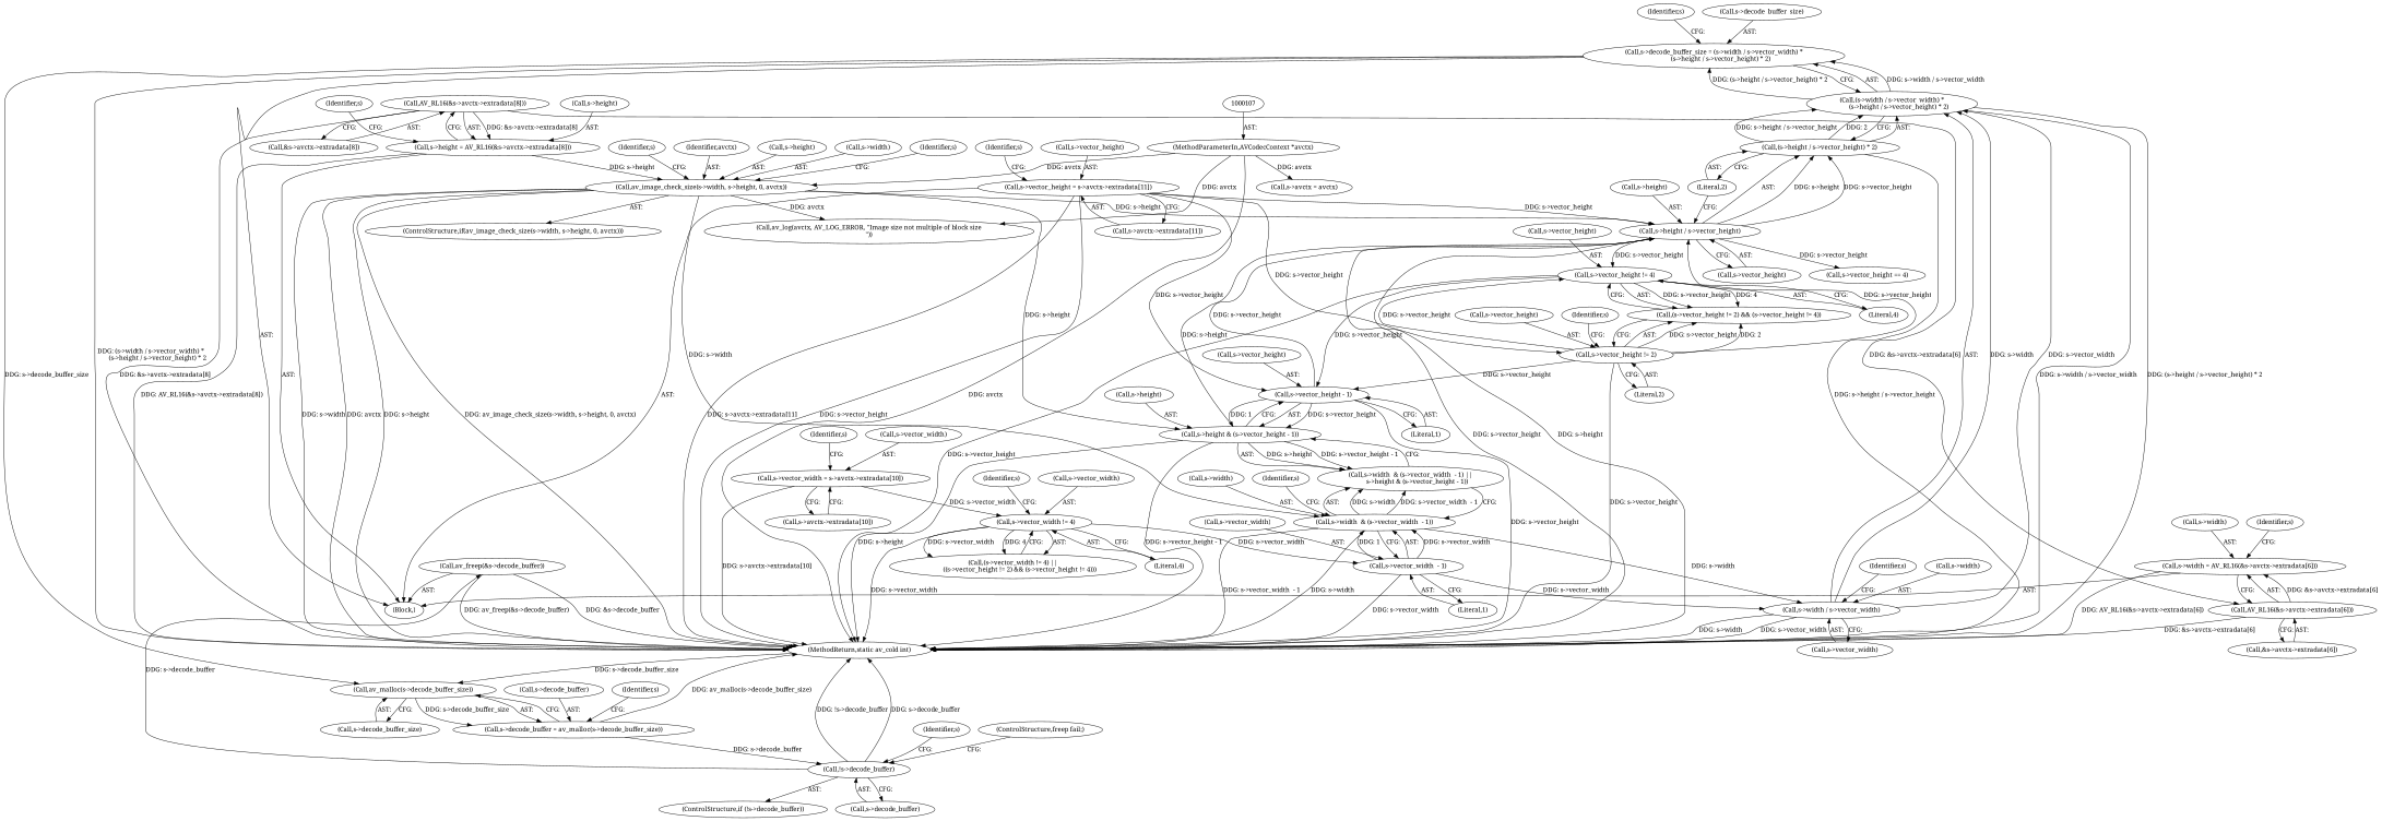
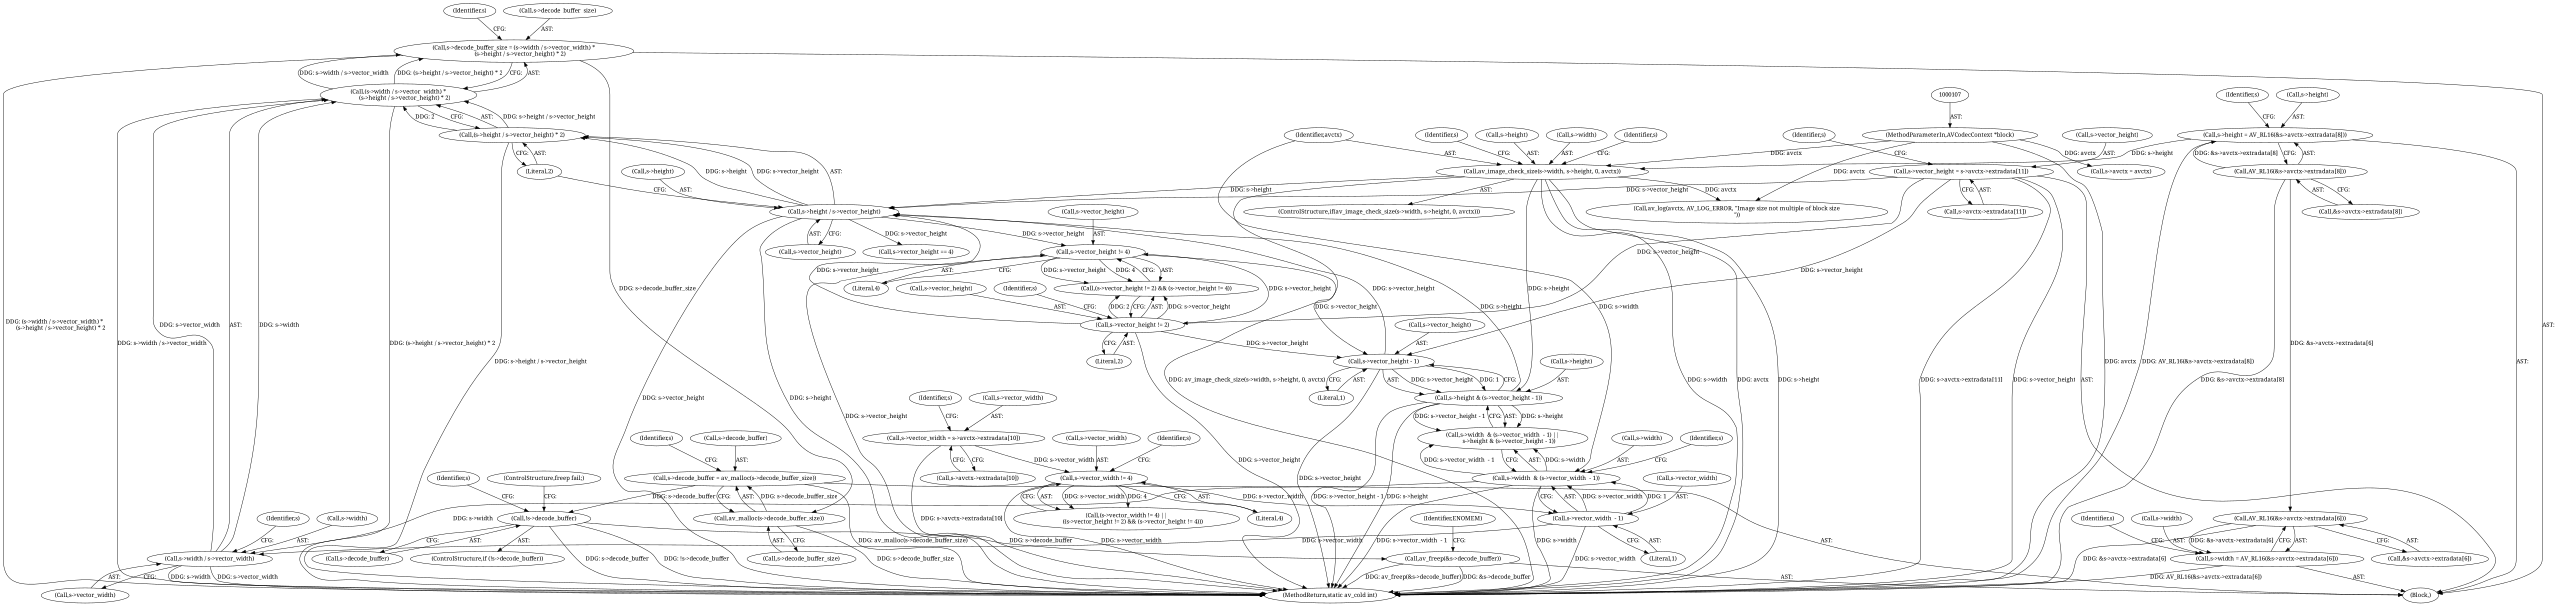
  digraph {
    fontname="Noto Serif"
    node [fontname="Noto Serif"]
    edge [fontname="Noto Serif"]
    n1 [label="(Call,av_freep(&s->decode_buffer))"]
    n2 [label="(MethodReturn,static av_cold int)"]
    n3 [label="(Block,)"]
    n4 [label="(Call,!s->decode_buffer)"]
    n5 [label="(ControlStructure,if (!s->decode_buffer))"]
    n6 [label="(Call,s->decode_buffer)"]
    n7 [label="(Call,s->decode_buffer = av_malloc(s->decode_buffer_size))"]
    n8 [label="(Call,av_malloc(s->decode_buffer_size))"]
    n9 [label="(Call,s->decode_buffer_size)"]
    n10 [label="(Call,s->decode_buffer_size = (s->width / s->vector_width) *\n        (s->height / s->vector_height) * 2)"]
    n11 [label="(Call,(s->width / s->vector_width) *\n        (s->height / s->vector_height) * 2)"]
    n12 [label="(Call,(s->height / s->vector_height) * 2)"]
    n13 [label="(Literal,2)"]
    n14 [label="(Call,s->width / s->vector_width)"]
    n15 [label="(Call,s->vector_width)"]
    n16 [label="(Call,s->width  & (s->vector_width  - 1))"]
    n17 [label="(Call,s->vector_width  - 1)"]
    n18 [label="(Call,s->width  & (s->vector_width  - 1) ||\n        s->height & (s->vector_height - 1))"]
    n19 [label="(Literal,1)"]
    n20 [label="(Call,s->height & (s->vector_height - 1))"]
    n21 [label="(Call,av_image_check_size(s->width, s->height, 0, avctx))"]
    n22 [label="(Call,s->height / s->vector_height)"]
    n23 [label="(ControlStructure,if(av_image_check_size(s->width, s->height, 0, avctx)))"]
    n24 [label="(Call,av_log(avctx, AV_LOG_ERROR, \"Image size not multiple of block size\n\"))"]
    n25 [label="(Call,s->vector_height)"]
    n26 [label="(Call,s->vector_height == 4)"]
    n27 [label="(Call,s->vector_height != 4)"]
    n28 [label="(Call,s->vector_height - 1)"]
    n29 [label="(Identifier,avctx)"]
    n30 [label="(Call,s->width = AV_RL16(&s->avctx->extradata[6]))"]
    n31 [label="(Call,AV_RL16(&s->avctx->extradata[6]))"]
    n32 [label="(Call,&s->avctx->extradata[6])"]
    n33 [label="(Call,AV_RL16(&s->avctx->extradata[8]))"]
    n34 [label="(Call,s->height = AV_RL16(&s->avctx->extradata[8]))"]
    n35 [label="(Call,&s->avctx->extradata[8])"]
-   n36 [label="(MethodParameterIn,AVCodecContext *avctx)"]
+   n36 [label="(MethodParameterIn,AVCodecContext *block)"]
    n37 [label="(Call,s->avctx = avctx)"]
    1000107
    n39 [label="(Call,s->vector_width != 4)"]
    n40 [label="(Call,(s->vector_width != 4) ||\n        ((s->vector_height != 2) && (s->vector_height != 4)))"]
    n41 [label="(Literal,4)"]
    n42 [label="(Call,s->vector_width = s->avctx->extradata[10])"]
    n43 [label="(Call,s->avctx->extradata[10])"]
    n44 [label="(Literal,1)"]
    n45 [label="(Call,(s->vector_height != 2) && (s->vector_height != 4))"]
    n46 [label="(Literal,4)"]
    n47 [label="(Call,s->vector_height != 2)"]
    n48 [label="(Literal,2)"]
    n49 [label="(Call,s->vector_height = s->avctx->extradata[11])"]
    n50 [label="(Call,s->avctx->extradata[11])"]
    n51 [label="(Call,s->vector_height)"]
+   n52 [label="(Identifier,ENOMEM)"]
    n53 [label="(Call,s->height)"]
    n54 [label="(Call,s->vector_width)"]
    n55 [label="(Identifier,s)"]
    n56 [label="(Call,s->vector_height)"]
    n57 [label="(Call,s->height)"]
    n58 [label="(Identifier,s)"]
    n59 [label="(Identifier,s)"]
    n60 [label="(Identifier,s)"]
    n61 [label="(Identifier,s)"]
    n62 [label="(Call,s->width)"]
    n63 [label="(Identifier,s)"]
    n64 [label="(Call,s->vector_height)"]
    n65 [label="(Call,s->vector_width)"]
    n66 [label="(Call,s->width)"]
    n67 [label="(Call,s->width)"]
    n68 [label="(Call,s->decode_buffer_size)"]
    n69 [label="(Call,s->width)"]
    n70 [label="(Call,s->vector_width)"]
    n71 [label="(Call,s->decode_buffer)"]
    n72 [label="(Call,s->height)"]
    n73 [label="(Identifier,s)"]
    n74 [label="(Identifier,s)"]
    n75 [label="(ControlStructure,freep fail;)"]
    n76 [label="(Identifier,s)"]
    n77 [label="(Identifier,s)"]
    n78 [label="(Call,s->vector_height)"]
    n79 [label="(Identifier,s)"]
    n80 [label="(Call,s->height)"]
    n81 [label="(Identifier,s)"]
    n82 [label="(Identifier,s)"]
    n1 -> n2 [label="DDG: av_freep(&s->decode_buffer)"]
    n1 -> n2 [label="DDG: &s->decode_buffer"]
    n1 -> n3 [label="AST: "]
    n4 -> n1 [label="DDG: s->decode_buffer"]
    n4 -> n2 [label="DDG: s->decode_buffer"]
    n4 -> n2 [label="DDG: !s->decode_buffer"]
    n4 -> n5 [label="AST: "]
    n4 -> n6 [label="CFG: "]
    n6 -> n4 [label="AST: "]
    n7 -> n2 [label="DDG: av_malloc(s->decode_buffer_size)"]
+   n7 -> n3 [label="AST: "]
    n7 -> n4 [label="DDG: s->decode_buffer"]
    n7 -> n8 [label="CFG: "]
-   n2 -> n8 [label="DDG: s->decode_buffer_size"]
+   n8 -> n2 [label="DDG: s->decode_buffer_size"]
    n8 -> n7 [label="AST: "]
    n8 -> n7 [label="DDG: s->decode_buffer_size"]
    n8 -> n9 [label="CFG: "]
    n9 -> n8 [label="AST: "]
    n10 -> n2 [label="DDG: (s->width / s->vector_width) *\n        (s->height / s->vector_height) * 2"]
    n10 -> n3 [label="AST: "]
    n10 -> n8 [label="DDG: s->decode_buffer_size"]
    n10 -> n11 [label="CFG: "]
    n11 -> n2 [label="DDG: s->width / s->vector_width"]
    n11 -> n2 [label="DDG: (s->height / s->vector_height) * 2"]
    n11 -> n10 [label="AST: "]
    n11 -> n10 [label="DDG: s->width / s->vector_width"]
    n11 -> n10 [label="DDG: (s->height / s->vector_height) * 2"]
    n11 -> n12 [label="CFG: "]
    n12 -> n2 [label="DDG: s->height / s->vector_height"]
    n12 -> n11 [label="AST: "]
    n12 -> n11 [label="DDG: s->height / s->vector_height"]
    n12 -> n11 [label="DDG: 2"]
    n12 -> n13 [label="CFG: "]
    n13 -> n12 [label="AST: "]
    n13 -> n22 [label="CFG: "]
    n14 -> n2 [label="DDG: s->vector_width"]
    n14 -> n2 [label="DDG: s->width"]
    n14 -> n11 [label="AST: "]
    n14 -> n11 [label="DDG: s->width"]
    n14 -> n11 [label="DDG: s->vector_width"]
    n14 -> n15 [label="CFG: "]
    n15 -> n14 [label="AST: "]
    n16 -> n2 [label="DDG: s->vector_width  - 1"]
    n16 -> n2 [label="DDG: s->width"]
    n16 -> n14 [label="DDG: s->width"]
    n16 -> n17 [label="CFG: "]
    n16 -> n18 [label="AST: "]
    n16 -> n18 [label="DDG: s->width"]
    n16 -> n18 [label="DDG: s->vector_width  - 1"]
    n17 -> n2 [label="DDG: s->vector_width"]
    n17 -> n14 [label="DDG: s->vector_width"]
    n17 -> n16 [label="AST: "]
    n17 -> n16 [label="DDG: s->vector_width"]
    n17 -> n16 [label="DDG: 1"]
    n17 -> n19 [label="CFG: "]
    n18 -> n16 [label="CFG: "]
    n18 -> n20 [label="CFG: "]
    n19 -> n17 [label="AST: "]
    n20 -> n2 [label="DDG: s->vector_height - 1"]
    n20 -> n2 [label="DDG: s->height"]
    n20 -> n18 [label="AST: "]
    n20 -> n18 [label="DDG: s->height"]
    n20 -> n18 [label="DDG: s->vector_height - 1"]
    n20 -> n22 [label="DDG: s->height"]
    n20 -> n28 [label="CFG: "]
    n21 -> n2 [label="DDG: av_image_check_size(s->width, s->height, 0, avctx)"]
    n21 -> n2 [label="DDG: s->width"]
    n21 -> n2 [label="DDG: avctx"]
    n21 -> n2 [label="DDG: s->height"]
-   n21 -> n16 [label="DDG: s->width"]
+   n29 -> n16 [label="DDG: s->width"]
    n21 -> n20 [label="DDG: s->height"]
    n21 -> n22 [label="DDG: s->height"]
    n21 -> n23 [label="AST: "]
    n21 -> n24 [label="DDG: avctx"]
    n22 -> n2 [label="DDG: s->vector_height"]
    n22 -> n2 [label="DDG: s->height"]
    n22 -> n12 [label="AST: "]
    n22 -> n12 [label="DDG: s->height"]
    n22 -> n12 [label="DDG: s->vector_height"]
    n22 -> n25 [label="CFG: "]
    n22 -> n26 [label="DDG: s->vector_height"]
    n22 -> n27 [label="DDG: s->vector_height"]
    n25 -> n22 [label="AST: "]
    n27 -> n2 [label="DDG: s->vector_height"]
    n27 -> n28 [label="DDG: s->vector_height"]
    n27 -> n45 [label="AST: "]
    n27 -> n45 [label="DDG: s->vector_height"]
    n27 -> n45 [label="DDG: 4"]
    n27 -> n46 [label="CFG: "]
    n28 -> n2 [label="DDG: s->vector_height"]
    n28 -> n20 [label="AST: "]
    n28 -> n20 [label="DDG: s->vector_height"]
    n28 -> n20 [label="DDG: 1"]
    n28 -> n22 [label="DDG: s->vector_height"]
    n28 -> n44 [label="CFG: "]
    n29 -> n21 [label="AST: "]
    n30 -> n2 [label="DDG: AV_RL16(&s->avctx->extradata[6])"]
    n30 -> n3 [label="AST: "]
    n30 -> n31 [label="CFG: "]
    n31 -> n2 [label="DDG: &s->avctx->extradata[6]"]
    n31 -> n30 [label="AST: "]
    n31 -> n30 [label="DDG: &s->avctx->extradata[6]"]
    n31 -> n32 [label="CFG: "]
    n32 -> n31 [label="AST: "]
    n33 -> n2 [label="DDG: &s->avctx->extradata[8]"]
    n33 -> n31 [label="DDG: &s->avctx->extradata[6]"]
    n33 -> n34 [label="AST: "]
    n33 -> n34 [label="DDG: &s->avctx->extradata[8]"]
    n33 -> n35 [label="CFG: "]
    n34 -> n2 [label="DDG: AV_RL16(&s->avctx->extradata[8])"]
    n34 -> n3 [label="AST: "]
    n34 -> n21 [label="DDG: s->height"]
    n34 -> n33 [label="CFG: "]
    n35 -> n33 [label="AST: "]
    n36 -> n2 [label="DDG: avctx"]
    n36 -> n21 [label="DDG: avctx"]
    n36 -> n24 [label="DDG: avctx"]
    n36 -> n37 [label="DDG: avctx"]
    1000107 -> n36 [label="AST: "]
    n39 -> n2 [label="DDG: s->vector_width"]
    n39 -> n17 [label="DDG: s->vector_width"]
    n39 -> n40 [label="AST: "]
    n39 -> n40 [label="DDG: s->vector_width"]
    n39 -> n40 [label="DDG: 4"]
    n39 -> n41 [label="CFG: "]
    n40 -> n39 [label="CFG: "]
    n41 -> n39 [label="AST: "]
    n42 -> n2 [label="DDG: s->avctx->extradata[10]"]
    n42 -> n39 [label="DDG: s->vector_width"]
    n42 -> n43 [label="CFG: "]
    n43 -> n42 [label="CFG: "]
    n44 -> n28 [label="AST: "]
    n45 -> n27 [label="CFG: "]
    n45 -> n47 [label="CFG: "]
    n46 -> n27 [label="AST: "]
    n47 -> n2 [label="DDG: s->vector_height"]
    n47 -> n22 [label="DDG: s->vector_height"]
    n47 -> n27 [label="DDG: s->vector_height"]
    n47 -> n28 [label="DDG: s->vector_height"]
    n47 -> n45 [label="AST: "]
    n47 -> n45 [label="DDG: s->vector_height"]
    n47 -> n45 [label="DDG: 2"]
    n47 -> n48 [label="CFG: "]
    n48 -> n47 [label="AST: "]
    n49 -> n2 [label="DDG: s->avctx->extradata[11]"]
    n49 -> n2 [label="DDG: s->vector_height"]
    n49 -> n3 [label="AST: "]
    n49 -> n22 [label="DDG: s->vector_height"]
    n49 -> n28 [label="DDG: s->vector_height"]
    n49 -> n47 [label="DDG: s->vector_height"]
    n49 -> n50 [label="CFG: "]
    n50 -> n49 [label="AST: "]
    n51 -> n49 [label="AST: "]
+   n52 -> n1 [label="CFG: "]
    n53 -> n21 [label="AST: "]
    n54 -> n17 [label="AST: "]
    n55 -> n16 [label="CFG: "]
    n56 -> n47 [label="AST: "]
    n57 -> n22 [label="AST: "]
    n58 -> n10 [label="CFG: "]
    n59 -> n4 [label="CFG: "]
    n60 -> n14 [label="CFG: "]
    n61 -> n30 [label="CFG: "]
    n62 -> n16 [label="AST: "]
    n63 -> n47 [label="CFG: "]
    n64 -> n27 [label="AST: "]
    n65 -> n42 [label="AST: "]
    n66 -> n21 [label="AST: "]
    n67 -> n14 [label="AST: "]
    n68 -> n10 [label="AST: "]
    n69 -> n30 [label="AST: "]
    n70 -> n39 [label="AST: "]
    n71 -> n7 [label="AST: "]
    n72 -> n34 [label="AST: "]
    n73 -> n49 [label="CFG: "]
    n74 -> n42 [label="CFG: "]
    n75 -> n4 [label="CFG: "]
    n76 -> n21 [label="CFG: "]
    n77 -> n39 [label="CFG: "]
    n78 -> n28 [label="AST: "]
    n79 -> n21 [label="CFG: "]
    n80 -> n20 [label="AST: "]
    n81 -> n34 [label="CFG: "]
    n82 -> n7 [label="CFG: "]
  }
